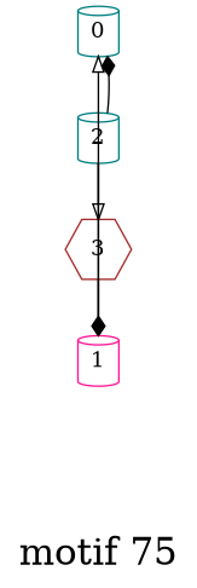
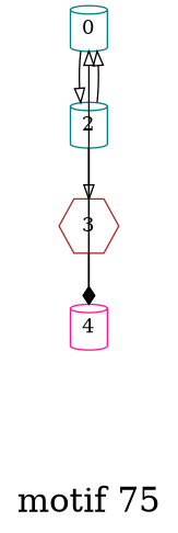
  digraph {
    fontsize=24
    label="\nmotif 75\n"
    splines=false
    node [color=teal shape=cylinder]
    edge [arrowhead=onormal]
    0 [height=0.3 width=0.3]
    2 [height=0.3 width=0.3]
-   1 [color=deeppink height=0.3 width=0.3]
+   1 [color=deeppink height=0.3 width=0.3 label=4]
    3 [color=brown height=0.3 shape=hexagon width=0.3]
-   2 -> 0 [arrowhead=diamond]
+   0 -> 2
+   2 -> 0
    2 -> 1 [arrowhead=diamond]
    2 -> 3
    1 -> 0
    3 -> 1 [arrowhead=diamond]
  }
